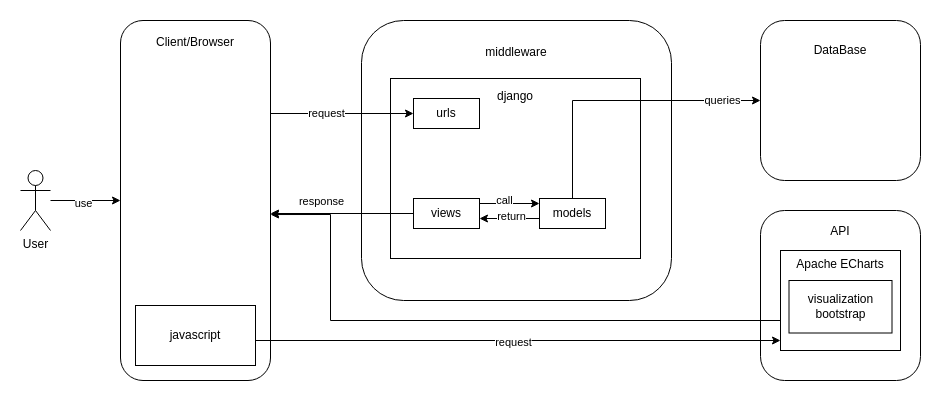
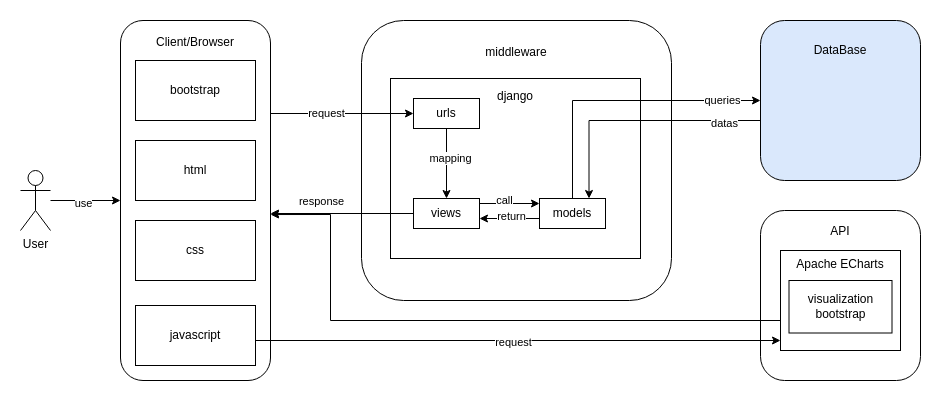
  <mxCell id="0" />
  <mxCell id="1" parent="0" />
  <mxCell id="2" value="&lt;div&gt;API&lt;/div&gt;&lt;div&gt;&lt;br&gt;&lt;/div&gt;&lt;div&gt;&lt;br&gt;&lt;/div&gt;&lt;div&gt;&lt;br&gt;&lt;/div&gt;&lt;div&gt;&lt;br&gt;&lt;/div&gt;&lt;div&gt;&lt;br&gt;&lt;/div&gt;&lt;div&gt;&lt;br&gt;&lt;/div&gt;&lt;div&gt;&lt;br&gt;&lt;/div&gt;&lt;div&gt;&lt;br&gt;&lt;/div&gt;&lt;div&gt;&lt;br&gt;&lt;/div&gt;" style="rounded=1;whiteSpace=wrap;html=1;" parent="1" vertex="1"><mxGeometry x="760" y="210" width="160" height="170" as="geometry" /></mxCell>
  <mxCell id="3" value="Apache ECharts&lt;br&gt;&lt;div&gt;&lt;br&gt;&lt;/div&gt;&lt;div&gt;&lt;br&gt;&lt;/div&gt;&lt;div&gt;&lt;br&gt;&lt;/div&gt;&lt;div&gt;&lt;br&gt;&lt;/div&gt;&lt;div&gt;&lt;br&gt;&lt;/div&gt;" style="rounded=0;whiteSpace=wrap;html=1;" parent="1" vertex="1"><mxGeometry x="780" y="250" width="120" height="100" as="geometry" /></mxCell>
- <mxCell id="4" value="&lt;div&gt;DataBase&lt;/div&gt;&lt;div&gt;&lt;br&gt;&lt;/div&gt;&lt;div&gt;&lt;br&gt;&lt;/div&gt;&lt;div&gt;&lt;br&gt;&lt;/div&gt;&lt;div&gt;&lt;br&gt;&lt;/div&gt;&lt;div&gt;&lt;br&gt;&lt;/div&gt;&lt;div&gt;&lt;br&gt;&lt;/div&gt;&lt;div&gt;&lt;br&gt;&lt;/div&gt;" style="rounded=1;whiteSpace=wrap;html=1;" parent="1" vertex="1"><mxGeometry x="760" y="20" width="160" height="160" as="geometry" /></mxCell>
+ <mxCell id="4" value="&lt;div&gt;DataBase&lt;/div&gt;&lt;div&gt;&lt;br&gt;&lt;/div&gt;&lt;div&gt;&lt;br&gt;&lt;/div&gt;&lt;div&gt;&lt;br&gt;&lt;/div&gt;&lt;div&gt;&lt;br&gt;&lt;/div&gt;&lt;div&gt;&lt;br&gt;&lt;/div&gt;&lt;div&gt;&lt;br&gt;&lt;/div&gt;&lt;div&gt;&lt;br&gt;&lt;/div&gt;" style="rounded=1;whiteSpace=wrap;html=1;fillColor=#dae8fc;" parent="1" vertex="1"><mxGeometry x="760" y="20" width="160" height="160" as="geometry" /></mxCell>
  <mxCell id="5" style="edgeStyle=orthogonalEdgeStyle;rounded=0;orthogonalLoop=1;jettySize=auto;html=1;entryX=0;entryY=0.5;entryDx=0;entryDy=0;" parent="1" source="7" target="9" edge="1"><mxGeometry relative="1" as="geometry" /></mxCell>
  <mxCell id="6" value="use" style="edgeLabel;html=1;align=center;verticalAlign=middle;resizable=0;points=[];" parent="5" vertex="1" connectable="0"><mxGeometry x="-0.086" y="-2" relative="1" as="geometry"><mxPoint as="offset" /></mxGeometry></mxCell>
  <mxCell id="7" value="User" style="shape=umlActor;verticalLabelPosition=bottom;verticalAlign=top;html=1;outlineConnect=0;" parent="1" vertex="1"><mxGeometry x="20" y="170" width="30" height="60" as="geometry" /></mxCell>
  <mxCell id="8" value="middleware&lt;br&gt;&lt;div&gt;&lt;br&gt;&lt;/div&gt;&lt;div&gt;&lt;br&gt;&lt;/div&gt;&lt;div&gt;&lt;br&gt;&lt;/div&gt;&lt;div&gt;&lt;br&gt;&lt;/div&gt;&lt;div&gt;&lt;br&gt;&lt;/div&gt;&lt;div&gt;&lt;br&gt;&lt;/div&gt;&lt;div&gt;&lt;br&gt;&lt;/div&gt;&lt;div&gt;&lt;br&gt;&lt;/div&gt;&lt;div&gt;&lt;br&gt;&lt;/div&gt;&lt;div&gt;&lt;br&gt;&lt;/div&gt;&lt;div&gt;&lt;br&gt;&lt;/div&gt;&lt;div&gt;&lt;br&gt;&lt;/div&gt;&lt;div&gt;&lt;br&gt;&lt;/div&gt;&lt;div&gt;&lt;br&gt;&lt;/div&gt;&lt;div&gt;&lt;br&gt;&lt;/div&gt;" style="rounded=1;whiteSpace=wrap;html=1;" parent="1" vertex="1"><mxGeometry x="361" y="20" width="310" height="280" as="geometry" /></mxCell>
  <mxCell id="9" value="Client/Browser&lt;div&gt;&lt;br&gt;&lt;/div&gt;&lt;div&gt;&lt;br&gt;&lt;/div&gt;&lt;div&gt;&lt;br&gt;&lt;/div&gt;&lt;div&gt;&lt;br&gt;&lt;/div&gt;&lt;div&gt;&lt;br&gt;&lt;/div&gt;&lt;div&gt;&lt;br&gt;&lt;/div&gt;&lt;div&gt;&lt;br&gt;&lt;/div&gt;&lt;div&gt;&lt;br&gt;&lt;/div&gt;&lt;div&gt;&lt;br&gt;&lt;/div&gt;&lt;div&gt;&lt;br&gt;&lt;/div&gt;&lt;div&gt;&lt;br&gt;&lt;/div&gt;&lt;div&gt;&lt;br&gt;&lt;/div&gt;&lt;div&gt;&lt;br&gt;&lt;/div&gt;&lt;div&gt;&lt;br&gt;&lt;/div&gt;&lt;div&gt;&lt;br&gt;&lt;/div&gt;&lt;div&gt;&lt;br&gt;&lt;/div&gt;&lt;div&gt;&lt;br&gt;&lt;/div&gt;&lt;div&gt;&lt;br&gt;&lt;/div&gt;&lt;div&gt;&lt;br&gt;&lt;/div&gt;&lt;div&gt;&lt;br&gt;&lt;/div&gt;&lt;div&gt;&lt;br&gt;&lt;/div&gt;&lt;div&gt;&lt;br&gt;&lt;/div&gt;" style="rounded=1;whiteSpace=wrap;html=1;" parent="1" vertex="1"><mxGeometry x="120" y="20" width="150" height="360" as="geometry" /></mxCell>
  <mxCell id="10" value="django&lt;div&gt;&lt;br&gt;&lt;/div&gt;&lt;div&gt;&lt;br&gt;&lt;/div&gt;&lt;div&gt;&lt;br&gt;&lt;/div&gt;&lt;div&gt;&lt;br&gt;&lt;/div&gt;&lt;div&gt;&lt;br&gt;&lt;/div&gt;&lt;div&gt;&lt;br&gt;&lt;/div&gt;&lt;div&gt;&lt;br&gt;&lt;/div&gt;&lt;div&gt;&lt;br&gt;&lt;/div&gt;&lt;div&gt;&lt;br&gt;&lt;/div&gt;&lt;div&gt;&lt;br&gt;&lt;/div&gt;" style="rounded=0;whiteSpace=wrap;html=1;" parent="1" vertex="1"><mxGeometry x="390" y="78" width="250" height="180" as="geometry" /></mxCell>
+ <mxCell id="11" value="html" style="rounded=0;whiteSpace=wrap;html=1;" parent="1" vertex="1"><mxGeometry x="135" y="140" width="120" height="60" as="geometry" /></mxCell>
+ <mxCell id="12" value="css" style="rounded=0;whiteSpace=wrap;html=1;" parent="1" vertex="1"><mxGeometry x="135" y="220" width="120" height="60" as="geometry" /></mxCell>
  <mxCell id="13" style="edgeStyle=orthogonalEdgeStyle;rounded=0;orthogonalLoop=1;jettySize=auto;html=1;" parent="1" edge="1"><mxGeometry relative="1" as="geometry"><mxPoint x="255" y="340" as="sourcePoint" /><mxPoint x="780" y="340" as="targetPoint" /><Array as="points"><mxPoint x="780" y="340" /></Array></mxGeometry></mxCell>
  <mxCell id="14" value="request" style="edgeLabel;html=1;align=center;verticalAlign=middle;resizable=0;points=[];" parent="13" vertex="1" connectable="0"><mxGeometry x="-0.022" y="-1" relative="1" as="geometry"><mxPoint as="offset" /></mxGeometry></mxCell>
  <mxCell id="15" value="javascript" style="rounded=0;whiteSpace=wrap;html=1;" parent="1" vertex="1"><mxGeometry x="135" y="305" width="120" height="60" as="geometry" /></mxCell>
+ <mxCell id="16" value="bootstrap" style="rounded=0;whiteSpace=wrap;html=1;" parent="1" vertex="1"><mxGeometry x="135" y="60" width="120" height="60" as="geometry" /></mxCell>
  <mxCell id="17" style="edgeStyle=orthogonalEdgeStyle;rounded=0;orthogonalLoop=1;jettySize=auto;html=1;" parent="1" edge="1"><mxGeometry relative="1" as="geometry"><mxPoint x="479" y="203" as="sourcePoint" /><mxPoint x="539" y="203" as="targetPoint" /></mxGeometry></mxCell>
  <mxCell id="18" value="call" style="edgeLabel;html=1;align=center;verticalAlign=middle;resizable=0;points=[];" parent="17" vertex="1" connectable="0"><mxGeometry x="-0.212" y="4" relative="1" as="geometry"><mxPoint as="offset" /></mxGeometry></mxCell>
  <mxCell id="19" value="views" style="rounded=0;whiteSpace=wrap;html=1;" parent="1" vertex="1"><mxGeometry x="413" y="198" width="66" height="30" as="geometry" /></mxCell>
+ <mxCell id="20" style="edgeStyle=orthogonalEdgeStyle;rounded=0;orthogonalLoop=1;jettySize=auto;html=1;" parent="1" source="22" target="19" edge="1"><mxGeometry relative="1" as="geometry" /></mxCell>
+ <mxCell id="21" value="mapping" style="edgeLabel;html=1;align=center;verticalAlign=middle;resizable=0;points=[];" parent="20" vertex="1" connectable="0"><mxGeometry x="-0.174" y="3" relative="1" as="geometry"><mxPoint as="offset" /></mxGeometry></mxCell>
  <mxCell id="22" value="urls" style="rounded=0;whiteSpace=wrap;html=1;" parent="1" vertex="1"><mxGeometry x="413" y="98" width="66" height="30" as="geometry" /></mxCell>
  <mxCell id="23" style="edgeStyle=orthogonalEdgeStyle;rounded=0;orthogonalLoop=1;jettySize=auto;html=1;entryX=1;entryY=0.5;entryDx=0;entryDy=0;" parent="1" edge="1"><mxGeometry relative="1" as="geometry"><mxPoint x="539" y="218" as="sourcePoint" /><mxPoint x="479" y="218" as="targetPoint" /></mxGeometry></mxCell>
  <mxCell id="24" value="return" style="edgeLabel;html=1;align=center;verticalAlign=middle;resizable=0;points=[];" parent="23" vertex="1" connectable="0"><mxGeometry x="-0.033" y="-3" relative="1" as="geometry"><mxPoint as="offset" /></mxGeometry></mxCell>
  <mxCell id="25" style="edgeStyle=orthogonalEdgeStyle;rounded=0;orthogonalLoop=1;jettySize=auto;html=1;exitX=0.5;exitY=0;exitDx=0;exitDy=0;" parent="1" source="27" edge="1"><mxGeometry relative="1" as="geometry"><mxPoint x="560" y="250" as="sourcePoint" /><mxPoint x="760" y="100" as="targetPoint" /><Array as="points"><mxPoint x="572" y="100" /><mxPoint x="760" y="100" /></Array></mxGeometry></mxCell>
  <mxCell id="26" value="queries" style="edgeLabel;html=1;align=center;verticalAlign=middle;resizable=0;points=[];" parent="25" vertex="1" connectable="0"><mxGeometry x="0.73" y="1" relative="1" as="geometry"><mxPoint as="offset" /></mxGeometry></mxCell>
  <mxCell id="27" value="models" style="rounded=0;whiteSpace=wrap;html=1;" parent="1" vertex="1"><mxGeometry x="539" y="198" width="66" height="30" as="geometry" /></mxCell>
  <mxCell id="28" value="visualization bootstrap" style="rounded=0;whiteSpace=wrap;html=1;" parent="1" vertex="1"><mxGeometry x="788.5" y="280" width="103" height="52.5" as="geometry" /></mxCell>
  <mxCell id="29" style="edgeStyle=orthogonalEdgeStyle;rounded=0;orthogonalLoop=1;jettySize=auto;html=1;entryX=0;entryY=0.5;entryDx=0;entryDy=0;" parent="1" source="9" target="22" edge="1"><mxGeometry relative="1" as="geometry"><Array as="points"><mxPoint x="340" y="113" /><mxPoint x="340" y="113" /></Array></mxGeometry></mxCell>
  <mxCell id="30" value="request" style="edgeLabel;html=1;align=center;verticalAlign=middle;resizable=0;points=[];" parent="29" vertex="1" connectable="0"><mxGeometry x="-0.236" y="1" relative="1" as="geometry"><mxPoint as="offset" /></mxGeometry></mxCell>
  <mxCell id="31" style="edgeStyle=orthogonalEdgeStyle;rounded=0;orthogonalLoop=1;jettySize=auto;html=1;" parent="1" source="19" edge="1"><mxGeometry relative="1" as="geometry"><mxPoint x="270" y="213" as="targetPoint" /><Array as="points"><mxPoint x="270" y="213" /></Array></mxGeometry></mxCell>
  <mxCell id="32" value="response" style="edgeLabel;html=1;align=center;verticalAlign=middle;resizable=0;points=[];" parent="31" vertex="1" connectable="0"><mxGeometry x="0.314" y="-1" relative="1" as="geometry"><mxPoint x="1" y="-12" as="offset" /></mxGeometry></mxCell>
+ <mxCell id="33" style="edgeStyle=orthogonalEdgeStyle;rounded=0;orthogonalLoop=1;jettySize=auto;html=1;entryX=0.75;entryY=0;entryDx=0;entryDy=0;" parent="1" source="4" target="27" edge="1"><mxGeometry relative="1" as="geometry"><Array as="points"><mxPoint x="589" y="120" /></Array></mxGeometry></mxCell>
+ <mxCell id="34" value="datas" style="edgeLabel;html=1;align=center;verticalAlign=middle;resizable=0;points=[];" parent="33" vertex="1" connectable="0"><mxGeometry x="-0.707" y="2" relative="1" as="geometry"><mxPoint as="offset" /></mxGeometry></mxCell>
  <mxCell id="35" style="edgeStyle=orthogonalEdgeStyle;rounded=0;orthogonalLoop=1;jettySize=auto;html=1;entryX=1;entryY=0.539;entryDx=0;entryDy=0;entryPerimeter=0;" parent="1" target="9" edge="1"><mxGeometry relative="1" as="geometry"><mxPoint x="780" y="320" as="sourcePoint" /><mxPoint x="273" y="220" as="targetPoint" /><Array as="points"><mxPoint x="330" y="320" /><mxPoint x="330" y="214" /></Array></mxGeometry></mxCell>
